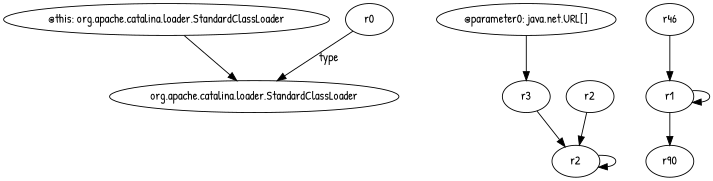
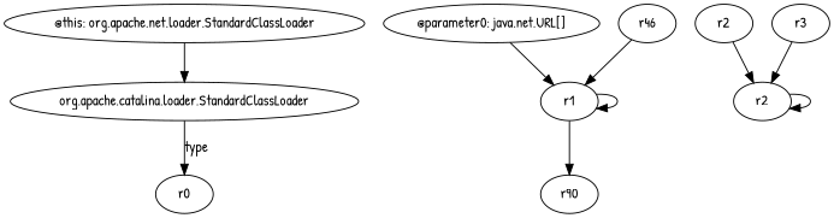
  digraph {
    fontname="Patrick Hand"
    node [fontname="Patrick Hand"]
    edge [fontname="Patrick Hand"]
-   n1 [label="@this: org.apache.catalina.loader.StandardClassLoader"]
+   n1 [label="@this: org.apache.net.loader.StandardClassLoader"]
    n2 [label="org.apache.catalina.loader.StandardClassLoader"]
    n3 [label=r0]
    n4 [label="@parameter0: java.net.URL[]"]
    n5 [label=r1]
    n6 [label=r90]
    n7 [label=r2]
    n8 [label=r46]
    n9 [label=r2]
    n10 [label=r3]
    n1 -> n2
-   n3 -> n2 [label=type]
-   n4 -> n10
+   n2 -> n3 [label=type]
+   n4 -> n5
    n5 -> n5
    n5 -> n6
    n7 -> n7
    n8 -> n5
    n9 -> n7
    n10 -> n7
  }
